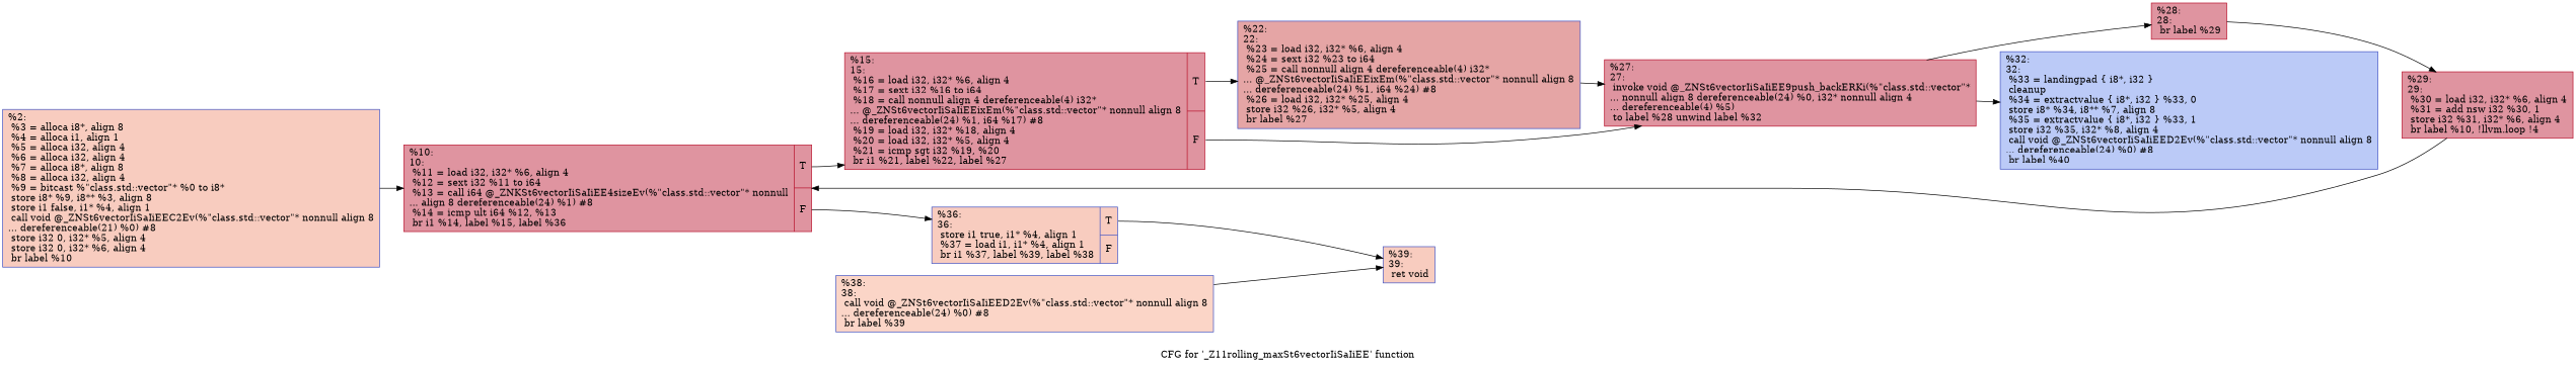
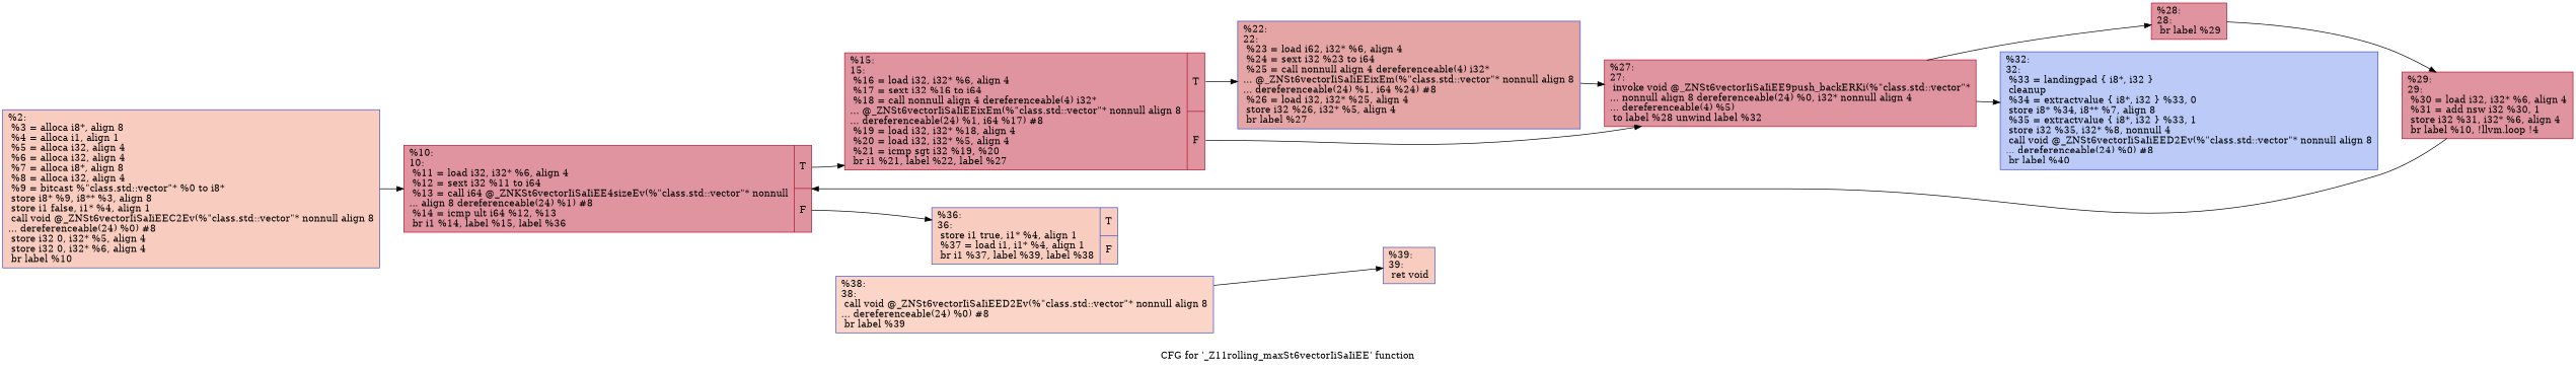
  digraph {
    label="CFG for '_Z11rolling_maxSt6vectorIiSaIiEE' function"
    rankdir=LR
    node [color="#3d50c3ff" fillcolor="#b70d2870" shape=record style=filled]
-   n1 [fillcolor="#f08b6e70" label="{%2:\l  %3 = alloca i8*, align 8\l  %4 = alloca i1, align 1\l  %5 = alloca i32, align 4\l  %6 = alloca i32, align 4\l  %7 = alloca i8*, align 8\l  %8 = alloca i32, align 4\l  %9 = bitcast %\"class.std::vector\"* %0 to i8*\l  store i8* %9, i8** %3, align 8\l  store i1 false, i1* %4, align 1\l  call void @_ZNSt6vectorIiSaIiEEC2Ev(%\"class.std::vector\"* nonnull align 8\l... dereferenceable(21) %0) #8\l  store i32 0, i32* %5, align 4\l  store i32 0, i32* %6, align 4\l  br label %10\l}"]
+   n1 [fillcolor="#f08b6e70" label="{%2:\l  %3 = alloca i8*, align 8\l  %4 = alloca i1, align 1\l  %5 = alloca i32, align 4\l  %6 = alloca i32, align 4\l  %7 = alloca i8*, align 8\l  %8 = alloca i32, align 4\l  %9 = bitcast %\"class.std::vector\"* %0 to i8*\l  store i8* %9, i8** %3, align 8\l  store i1 false, i1* %4, align 1\l  call void @_ZNSt6vectorIiSaIiEEC2Ev(%\"class.std::vector\"* nonnull align 8\l... dereferenceable(24) %0) #8\l  store i32 0, i32* %5, align 4\l  store i32 0, i32* %6, align 4\l  br label %10\l}"]
    n2 [color="#b70d28ff" label="{%10:\l10:                                               \l  %11 = load i32, i32* %6, align 4\l  %12 = sext i32 %11 to i64\l  %13 = call i64 @_ZNKSt6vectorIiSaIiEE4sizeEv(%\"class.std::vector\"* nonnull\l... align 8 dereferenceable(24) %1) #8\l  %14 = icmp ult i64 %12, %13\l  br i1 %14, label %15, label %36\l|{<s0>T|<s1>F}}"]
    n3 [color="#b70d28ff" label="{%15:\l15:                                               \l  %16 = load i32, i32* %6, align 4\l  %17 = sext i32 %16 to i64\l  %18 = call nonnull align 4 dereferenceable(4) i32*\l... @_ZNSt6vectorIiSaIiEEixEm(%\"class.std::vector\"* nonnull align 8\l... dereferenceable(24) %1, i64 %17) #8\l  %19 = load i32, i32* %18, align 4\l  %20 = load i32, i32* %5, align 4\l  %21 = icmp sgt i32 %19, %20\l  br i1 %21, label %22, label %27\l|{<s0>T|<s1>F}}"]
    n4 [fillcolor="#f08b6e70" label="{%36:\l36:                                               \l  store i1 true, i1* %4, align 1\l  %37 = load i1, i1* %4, align 1\l  br i1 %37, label %39, label %38\l|{<s0>T|<s1>F}}"]
-   n5 [fillcolor="#c5333470" label="{%22:\l22:                                               \l  %23 = load i32, i32* %6, align 4\l  %24 = sext i32 %23 to i64\l  %25 = call nonnull align 4 dereferenceable(4) i32*\l... @_ZNSt6vectorIiSaIiEEixEm(%\"class.std::vector\"* nonnull align 8\l... dereferenceable(24) %1, i64 %24) #8\l  %26 = load i32, i32* %25, align 4\l  store i32 %26, i32* %5, align 4\l  br label %27\l}"]
+   n5 [fillcolor="#c5333470" label="{%22:\l22:                                               \l  %23 = load i62, i32* %6, align 4\l  %24 = sext i32 %23 to i64\l  %25 = call nonnull align 4 dereferenceable(4) i32*\l... @_ZNSt6vectorIiSaIiEEixEm(%\"class.std::vector\"* nonnull align 8\l... dereferenceable(24) %1, i64 %24) #8\l  %26 = load i32, i32* %25, align 4\l  store i32 %26, i32* %5, align 4\l  br label %27\l}"]
    n6 [color="#b70d28ff" label="{%27:\l27:                                               \l  invoke void @_ZNSt6vectorIiSaIiEE9push_backERKi(%\"class.std::vector\"*\l... nonnull align 8 dereferenceable(24) %0, i32* nonnull align 4\l... dereferenceable(4) %5)\l          to label %28 unwind label %32\l}"]
    n7 [fillcolor="#f08b6e70" label="{%39:\l39:                                               \l  ret void\l}"]
    n8 [color="#b70d28ff" label="{%28:\l28:                                               \l  br label %29\l}"]
-   n9 [fillcolor="#6687ed70" label="{%32:\l32:                                               \l  %33 = landingpad \{ i8*, i32 \}\l          cleanup\l  %34 = extractvalue \{ i8*, i32 \} %33, 0\l  store i8* %34, i8** %7, align 8\l  %35 = extractvalue \{ i8*, i32 \} %33, 1\l  store i32 %35, i32* %8, align 4\l  call void @_ZNSt6vectorIiSaIiEED2Ev(%\"class.std::vector\"* nonnull align 8\l... dereferenceable(24) %0) #8\l  br label %40\l}"]
+   n9 [fillcolor="#6687ed70" label="{%32:\l32:                                               \l  %33 = landingpad \{ i8*, i32 \}\l          cleanup\l  %34 = extractvalue \{ i8*, i32 \} %33, 0\l  store i8* %34, i8** %7, align 8\l  %35 = extractvalue \{ i8*, i32 \} %33, 1\l  store i32 %35, i32* %8, nonnull 4\l  call void @_ZNSt6vectorIiSaIiEED2Ev(%\"class.std::vector\"* nonnull align 8\l... dereferenceable(24) %0) #8\l  br label %40\l}"]
    n10 [fillcolor="#f5a08170" label="{%38:\l38:                                               \l  call void @_ZNSt6vectorIiSaIiEED2Ev(%\"class.std::vector\"* nonnull align 8\l... dereferenceable(24) %0) #8\l  br label %39\l}"]
    n11 [color="#b70d28ff" label="{%29:\l29:                                               \l  %30 = load i32, i32* %6, align 4\l  %31 = add nsw i32 %30, 1\l  store i32 %31, i32* %6, align 4\l  br label %10, !llvm.loop !4\l}"]
    n1 -> n2
    n2 -> n3 [tailport=s0]
    n2 -> n4 [tailport=s1]
    n3 -> n5 [tailport=s0]
    n3 -> n6 [tailport=s1]
-   n4 -> n7 [tailport=s0]
    n5 -> n6
    n6 -> n8
    n6 -> n9
    n8 -> n11
    n10 -> n7
    n11 -> n2
  }
